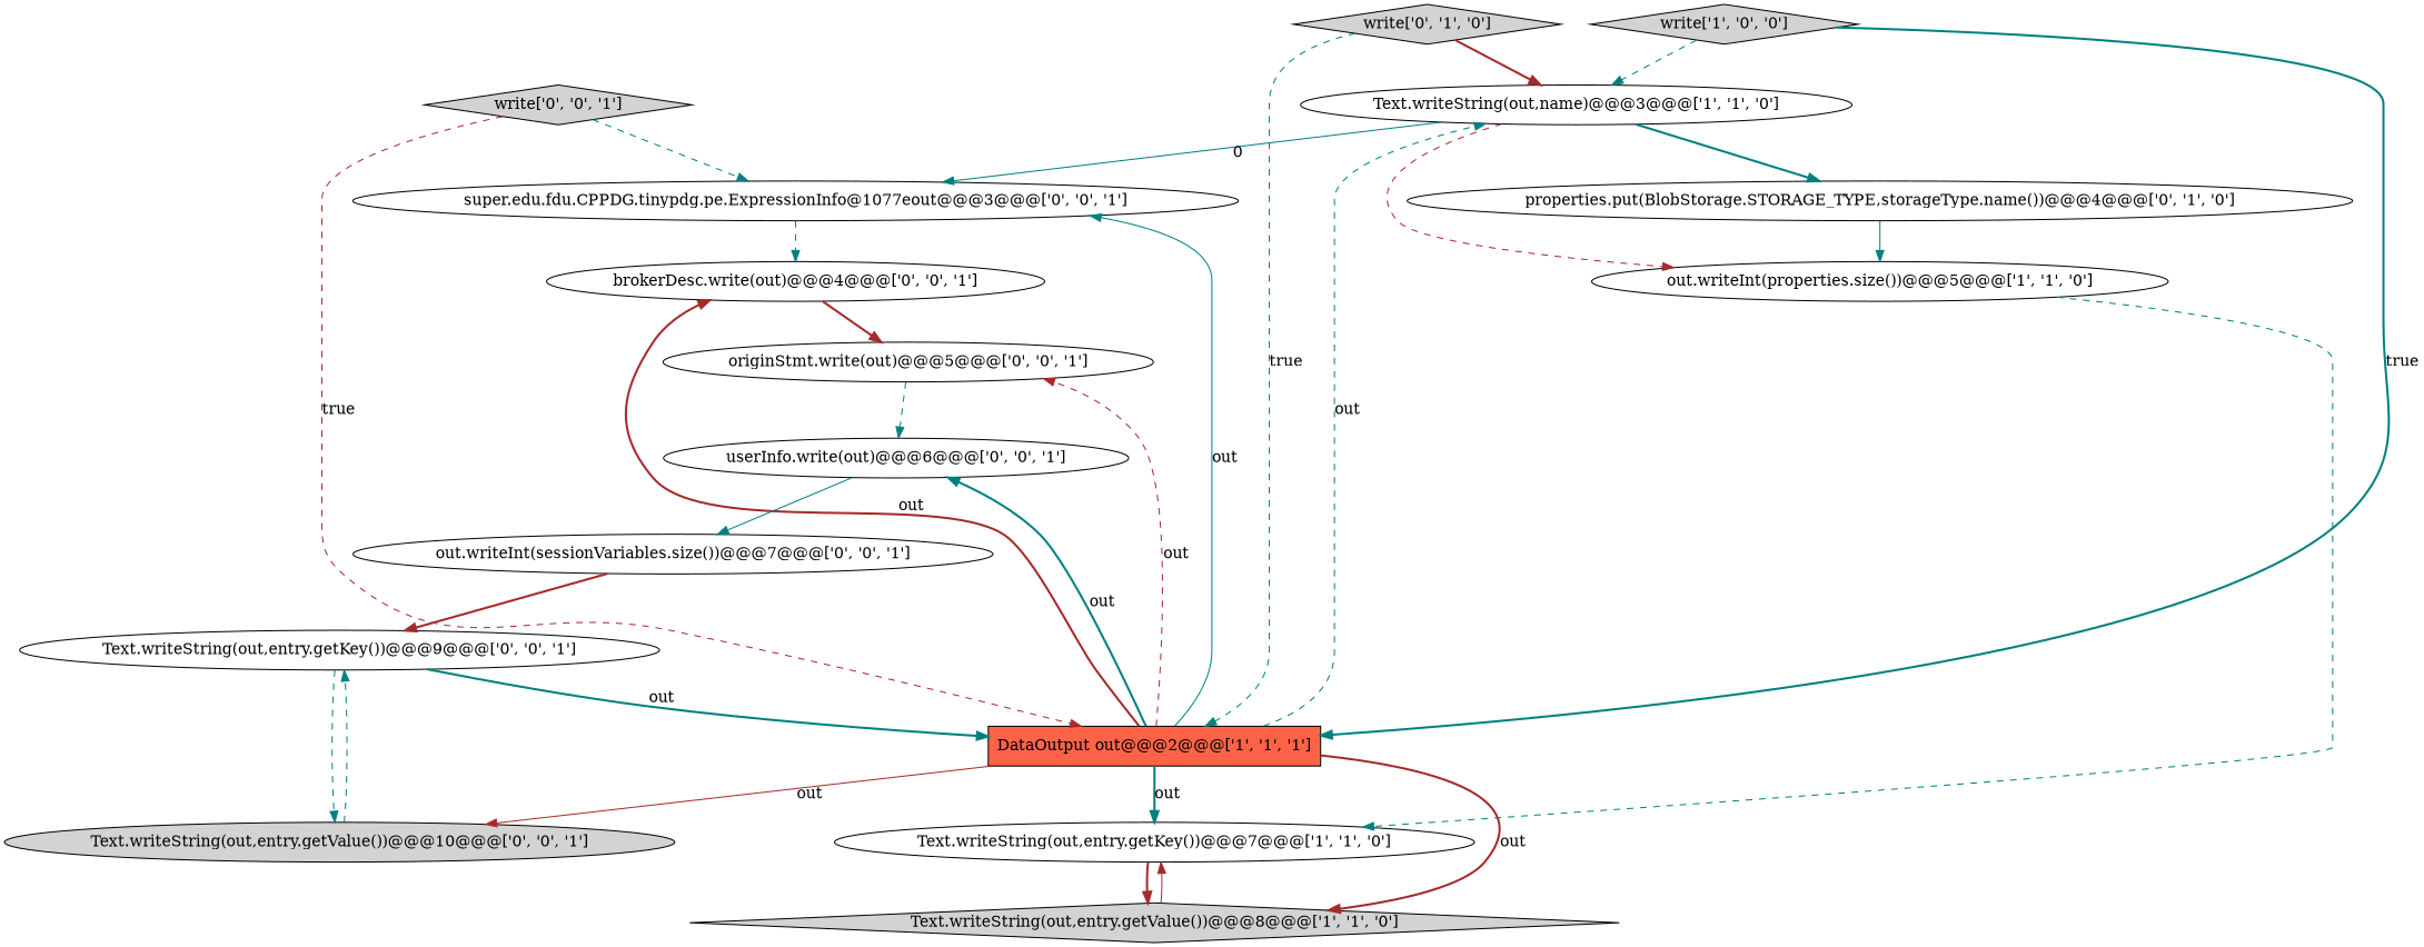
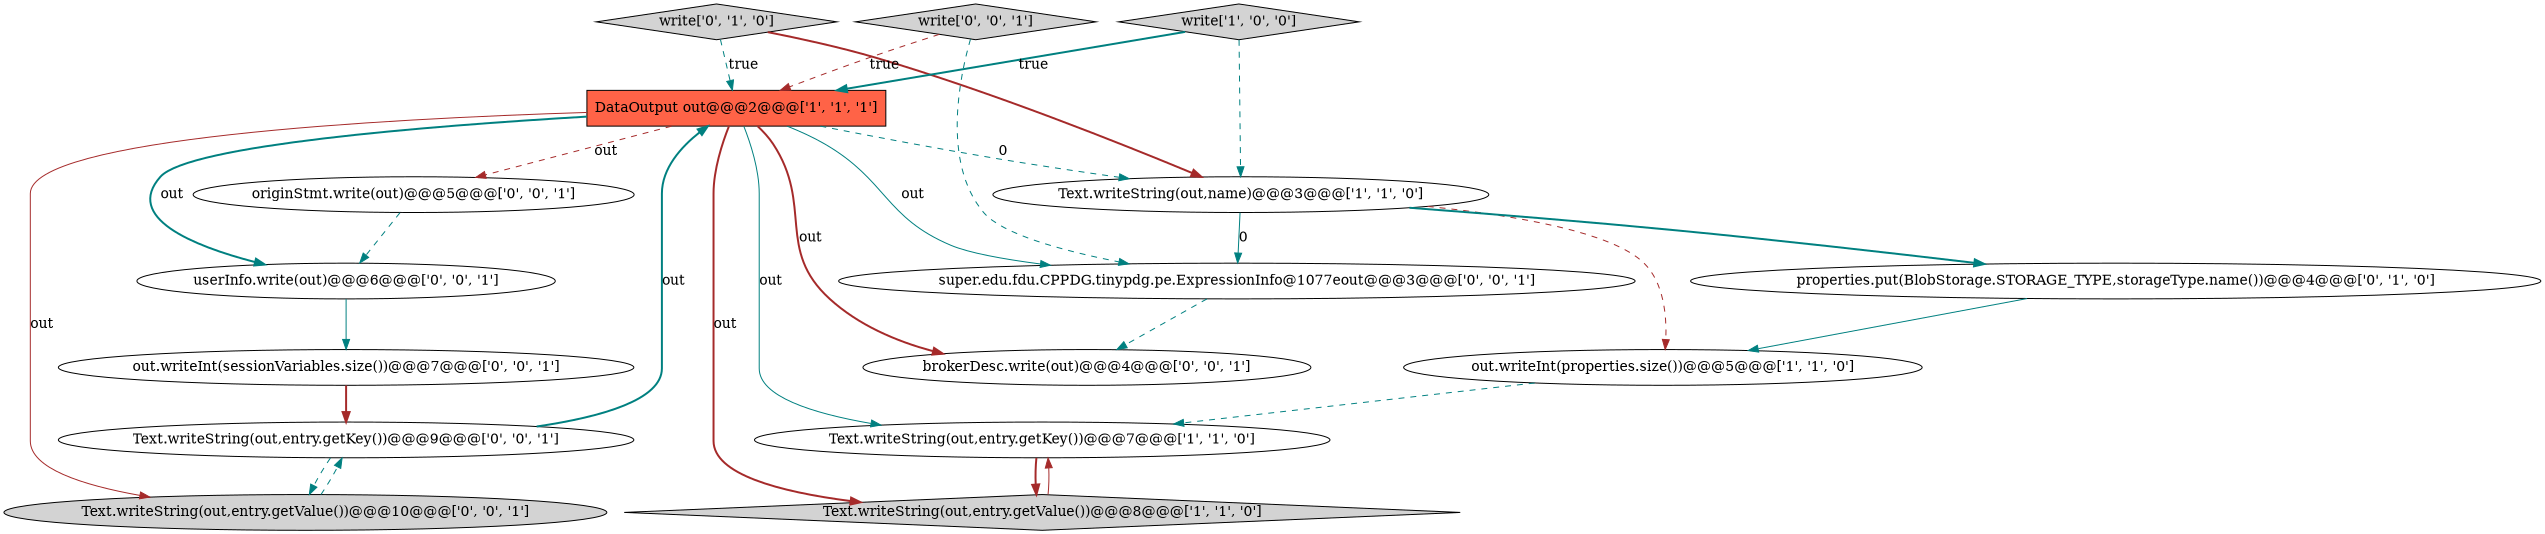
  digraph {
    node [fillcolor=white shape=ellipse style=filled]
    edge [color=teal style=dashed]
    n1 [fillcolor=lightgray label="write['0', '1', '0']" shape=diamond]
    n2 [label="Text.writeString(out,name)@@@3@@@['1', '1', '0']"]
    n3 [fillcolor=tomato label="DataOutput out@@@2@@@['1', '1', '1']" shape=box]
    n4 [label="super.edu.fdu.CPPDG.tinypdg.pe.ExpressionInfo@1077eout@@@3@@@['0', '0', '1']"]
    n5 [label="out.writeInt(properties.size())@@@5@@@['1', '1', '0']"]
    n6 [label="properties.put(BlobStorage.STORAGE_TYPE,storageType.name())@@@4@@@['0', '1', '0']"]
    n7 [label="originStmt.write(out)@@@5@@@['0', '0', '1']"]
    n8 [label="userInfo.write(out)@@@6@@@['0', '0', '1']"]
    n9 [fillcolor=lightgray label="Text.writeString(out,entry.getValue())@@@8@@@['1', '1', '0']" shape=diamond]
    n10 [label="Text.writeString(out,entry.getKey())@@@7@@@['1', '1', '0']"]
    n11 [label="brokerDesc.write(out)@@@4@@@['0', '0', '1']"]
    n12 [fillcolor=lightgray label="Text.writeString(out,entry.getValue())@@@10@@@['0', '0', '1']"]
    n13 [label="out.writeInt(sessionVariables.size())@@@7@@@['0', '0', '1']"]
    n14 [label="Text.writeString(out,entry.getKey())@@@9@@@['0', '0', '1']"]
    n15 [fillcolor=lightgray label="write['0', '0', '1']" shape=diamond]
    n16 [fillcolor=lightgray label="write['1', '0', '0']" shape=diamond]
    n1 -> n2 [color=brown style=bold]
    n1 -> n3 [label=true]
    n2 -> n4 [label=0 style=solid]
    n2 -> n5 [color=brown]
    n2 -> n6 [style=bold]
-   n3 -> n2 [label=out]
+   n3 -> n2 [label=0]
    n3 -> n4 [label=out style=solid]
    n3 -> n7 [color=brown label=out]
    n3 -> n8 [label=out style=bold]
    n3 -> n9 [color=brown label=out style=bold]
-   n3 -> n10 [label=out style=bold]
+   n3 -> n10 [label=out style=solid]
    n3 -> n11 [color=brown label=out style=bold]
    n3 -> n12 [color=brown label=out style=solid]
    n4 -> n11
    n5 -> n10
    n6 -> n5 [style=solid]
    n7 -> n8
    n8 -> n13 [style=solid]
    n9 -> n10 [color=brown style=solid]
    n10 -> n9 [color=brown style=bold]
-   n11 -> n7 [color=brown style=bold]
    n12 -> n14
    n13 -> n14 [color=brown style=bold]
    n14 -> n3 [label=out style=bold]
    n14 -> n12
    n15 -> n3 [color=brown label=true]
    n15 -> n4
    n16 -> n2
    n16 -> n3 [label=true style=bold]
  }
